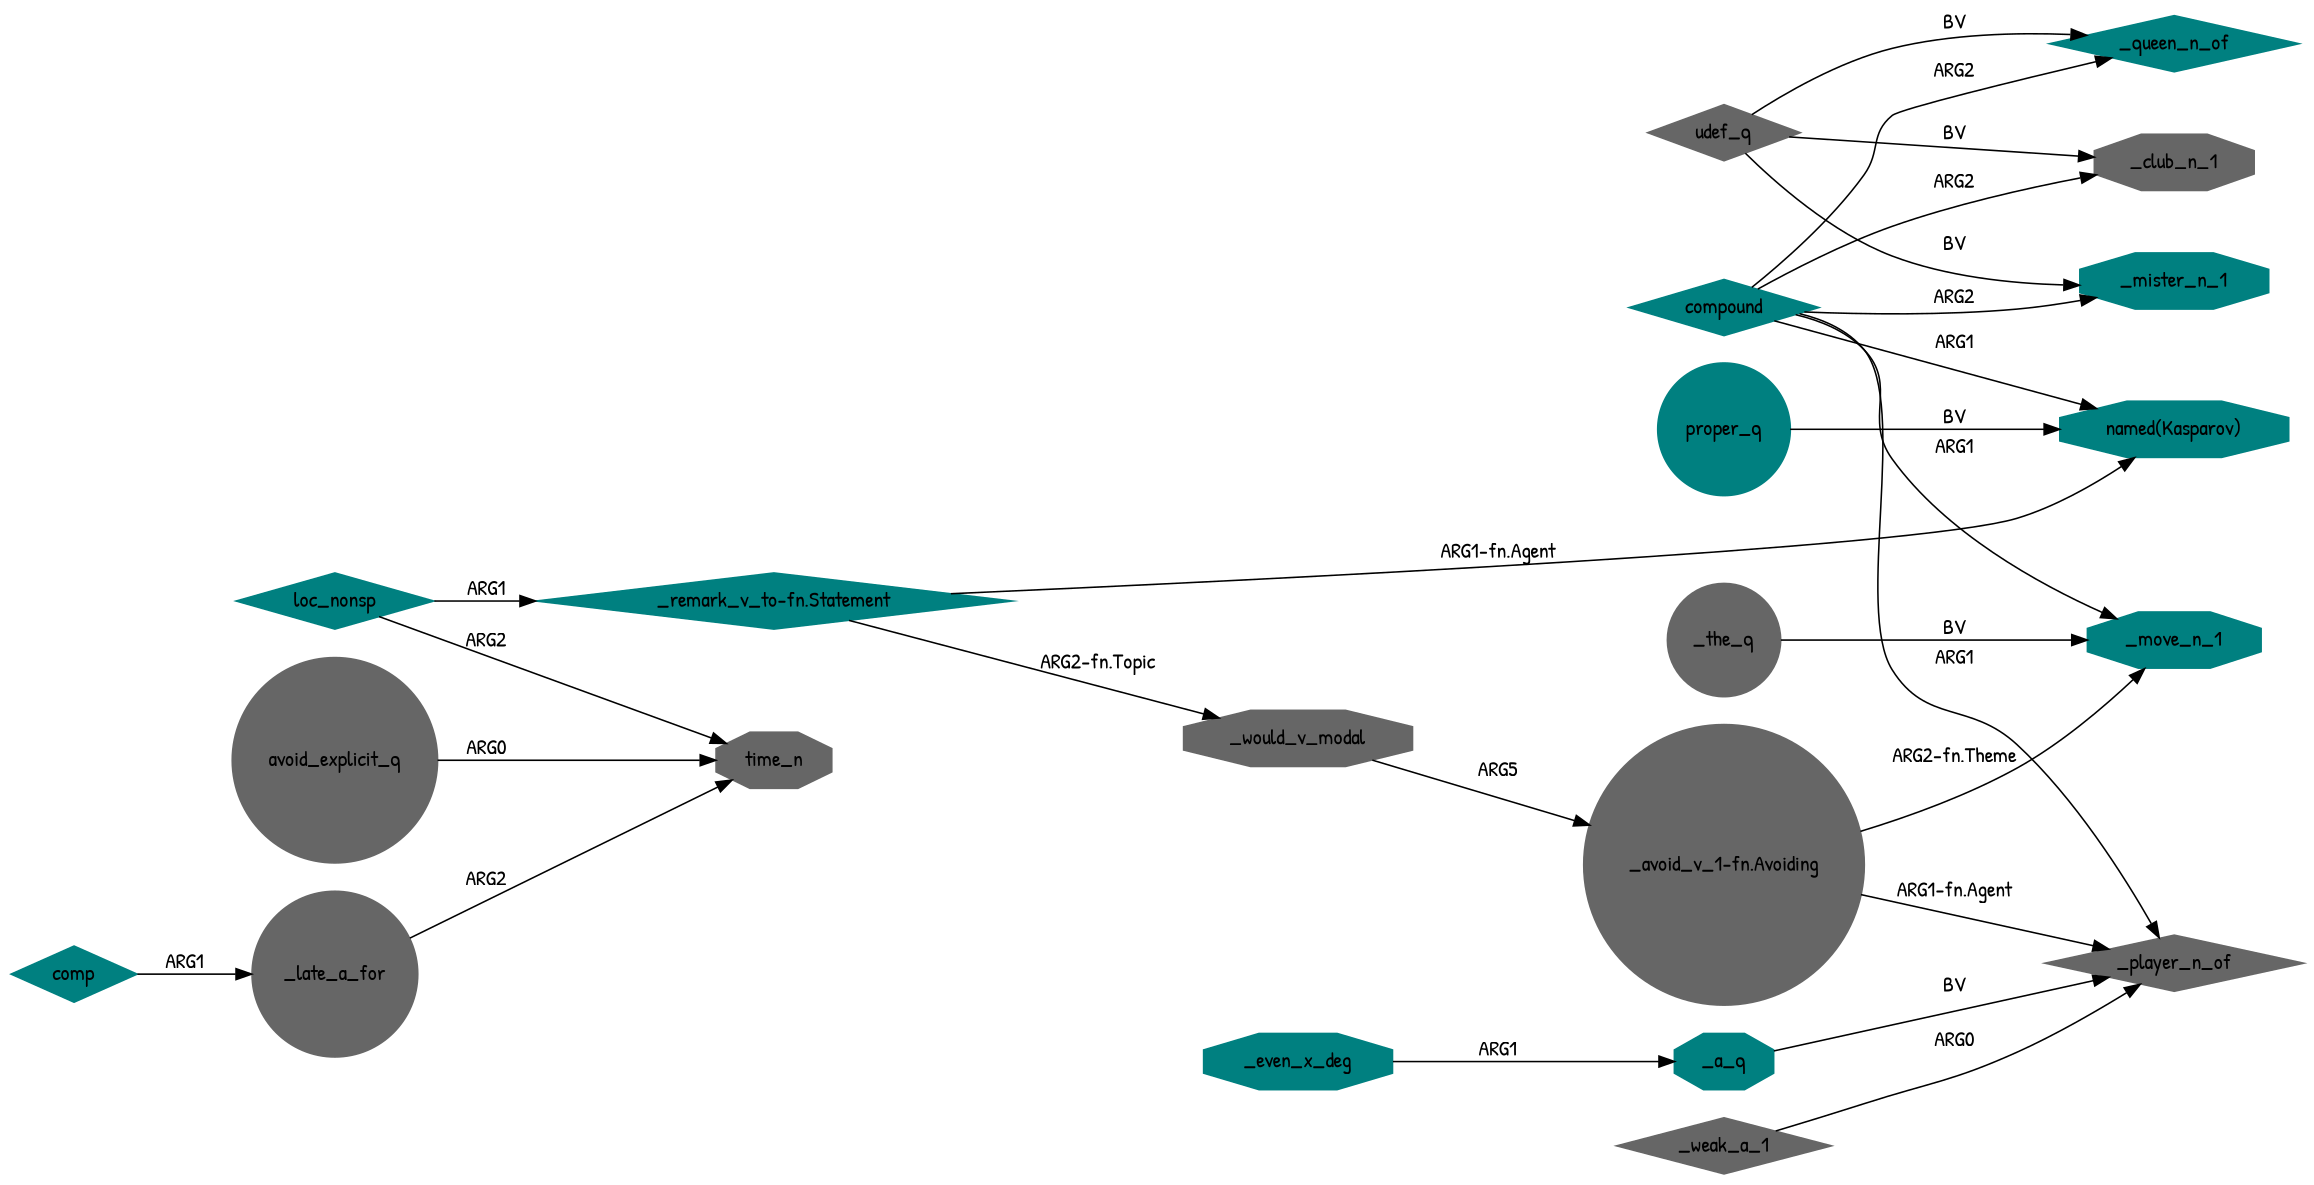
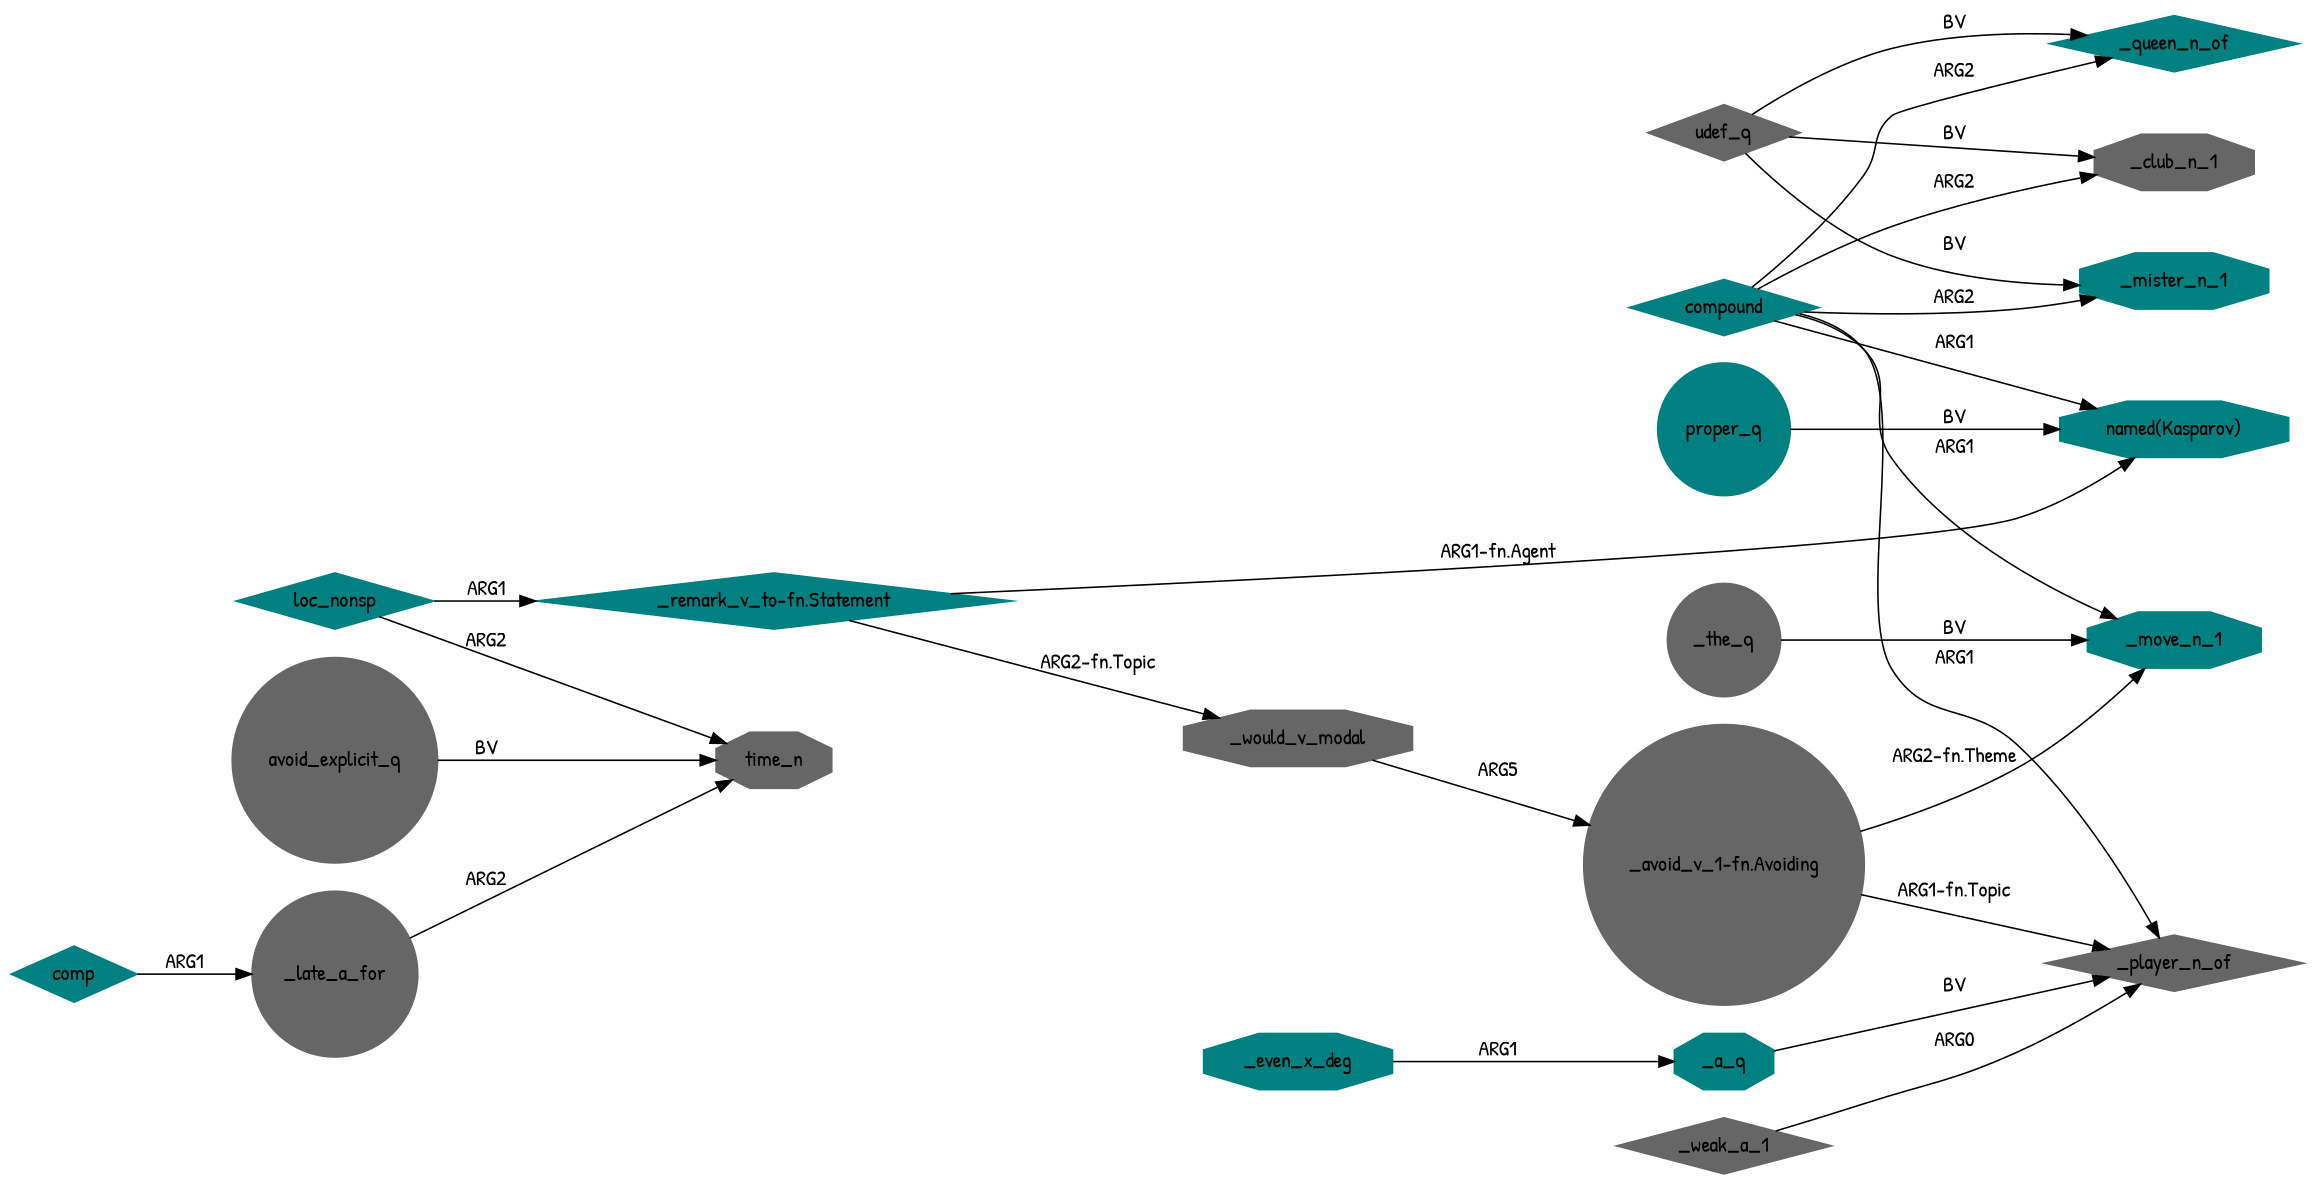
  digraph {
    fontname="Patrick Hand"
    rankdir=LR
    node [color=teal fontname="Patrick Hand" shape=diamond style=filled]
    edge [fontname="Patrick Hand"]
    compound
    _queen_n_of
    _club_n_1 [color=gray40 shape=octagon]
    _mister_n_1 [shape=octagon]
    "named(Kasparov)" [shape=octagon]
    _move_n_1 [shape=octagon]
    _player_n_of [color=gray40]
    _late_a_for [color=gray40 shape=circle]
    comp
    time_n [color=gray40 shape=octagon]
    n11 [color=gray40 label=avoid_explicit_q shape=circle]
    udef_q [color=gray40]
    _the_q [color=gray40 shape=circle]
    "_remark_v_to-fn.Statement"
    _would_v_modal [color=gray40 shape=octagon]
    "_avoid_v_1-fn.Avoiding" [color=gray40 shape=circle]
    loc_nonsp
    _weak_a_1 [color=gray40]
    _even_x_deg [shape=octagon]
    _a_q [shape=octagon]
    proper_q [shape=circle]
    compound -> _queen_n_of [label=ARG2]
    compound -> _club_n_1 [label=ARG2]
    compound -> _mister_n_1 [label=ARG2]
    compound -> "named(Kasparov)" [label=ARG1]
    compound -> _move_n_1 [label=ARG1]
    compound -> _player_n_of [label=ARG1]
    _late_a_for -> time_n [label=ARG2]
    comp -> _late_a_for [label=ARG1]
-   n11 -> time_n [label=ARG0]
+   n11 -> time_n [label=BV]
    udef_q -> _queen_n_of [label=BV]
    udef_q -> _club_n_1 [label=BV]
    udef_q -> _mister_n_1 [label=BV]
    _the_q -> _move_n_1 [label=BV]
    "_remark_v_to-fn.Statement" -> "named(Kasparov)" [label="ARG1-fn.Agent"]
    "_remark_v_to-fn.Statement" -> _would_v_modal [label="ARG2-fn.Topic"]
    _would_v_modal -> "_avoid_v_1-fn.Avoiding" [label=ARG5]
    "_avoid_v_1-fn.Avoiding" -> _move_n_1 [label="ARG2-fn.Theme"]
-   "_avoid_v_1-fn.Avoiding" -> _player_n_of [label="ARG1-fn.Agent"]
+   "_avoid_v_1-fn.Avoiding" -> _player_n_of [label="ARG1-fn.Topic"]
    loc_nonsp -> time_n [label=ARG2]
    loc_nonsp -> "_remark_v_to-fn.Statement" [label=ARG1]
    _weak_a_1 -> _player_n_of [label=ARG0]
    _even_x_deg -> _a_q [label=ARG1]
    _a_q -> _player_n_of [label=BV]
    proper_q -> "named(Kasparov)" [label=BV]
  }
